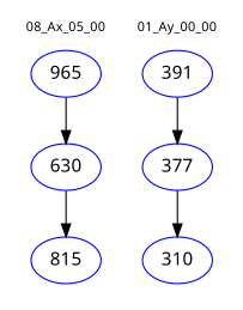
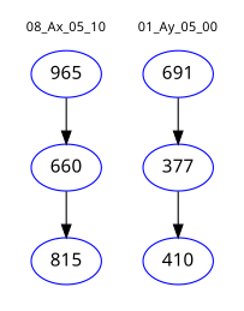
  digraph {
    fontname="Noto Sans"
    node [color=blue fontname="Noto Sans"]
    edge [color=black fontname="Noto Sans"]
    n1 [label=965]
-   n2 [label=630]
+   n2 [label=660]
    n3 [label=815]
-   n4 [label=391]
+   n4 [label=691]
    n5 [label=377]
-   n6 [label=310]
+   n6 [label=410]
    subgraph cluster_1 {
      color=white
      fontsize=10
-     label="08_Ax_05_00"
+     label="08_Ax_05_10"
      n1
      n2
      n3
    }
    subgraph cluster_2 {
      color=white
      fontsize=10
-     label="01_Ay_00_00"
+     label="01_Ay_05_00"
      n4
      n5
      n6
    }
    n1 -> n2
    n2 -> n3
    n4 -> n5
    n5 -> n6
  }
